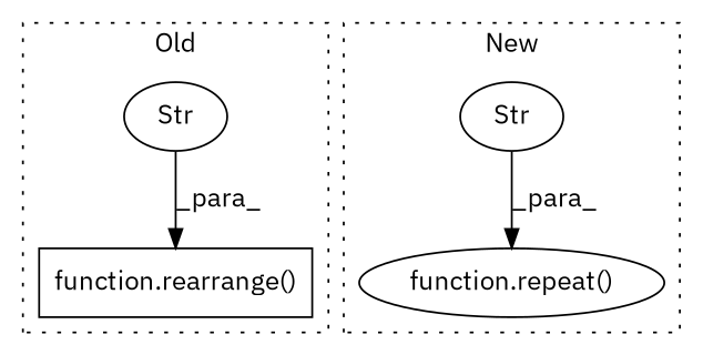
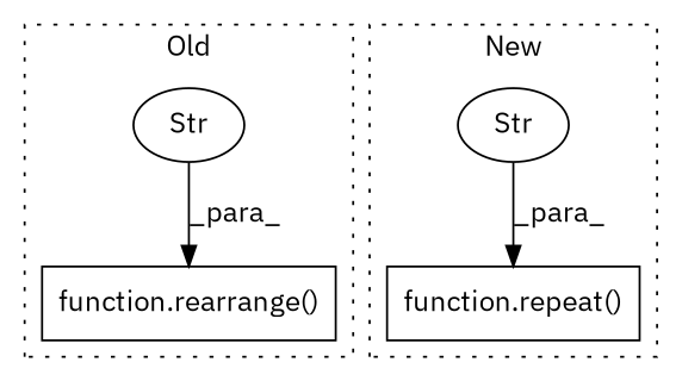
  digraph {
    fontname="IBM Plex Sans"
    node [a=75 shape=box fontname="IBM Plex Sans"]
    edge [fontname="IBM Plex Sans"]
    n1 [l="10,1" label="function.rearrange()" s="6784,6819"]
    n2 [a=66 l=22 label=Str s=6797 shape=ellipse]
-   n3 [l="7,16" label="function.repeat()" s="6607,6649" shape=ellipse]
+   n3 [l="7,16" label="function.repeat()" s="6607,6649"]
    n4 [a=66 l=24 label=Str s=6625 shape=ellipse]
    subgraph cluster_1 {
      label=Old
      style=dotted
      n1
      n2
    }
    subgraph cluster_2 {
      label=New
      style=dotted
      n3
      n4
    }
    n2 -> n1 [label=_para_]
    n4 -> n3 [label=_para_]
  }
